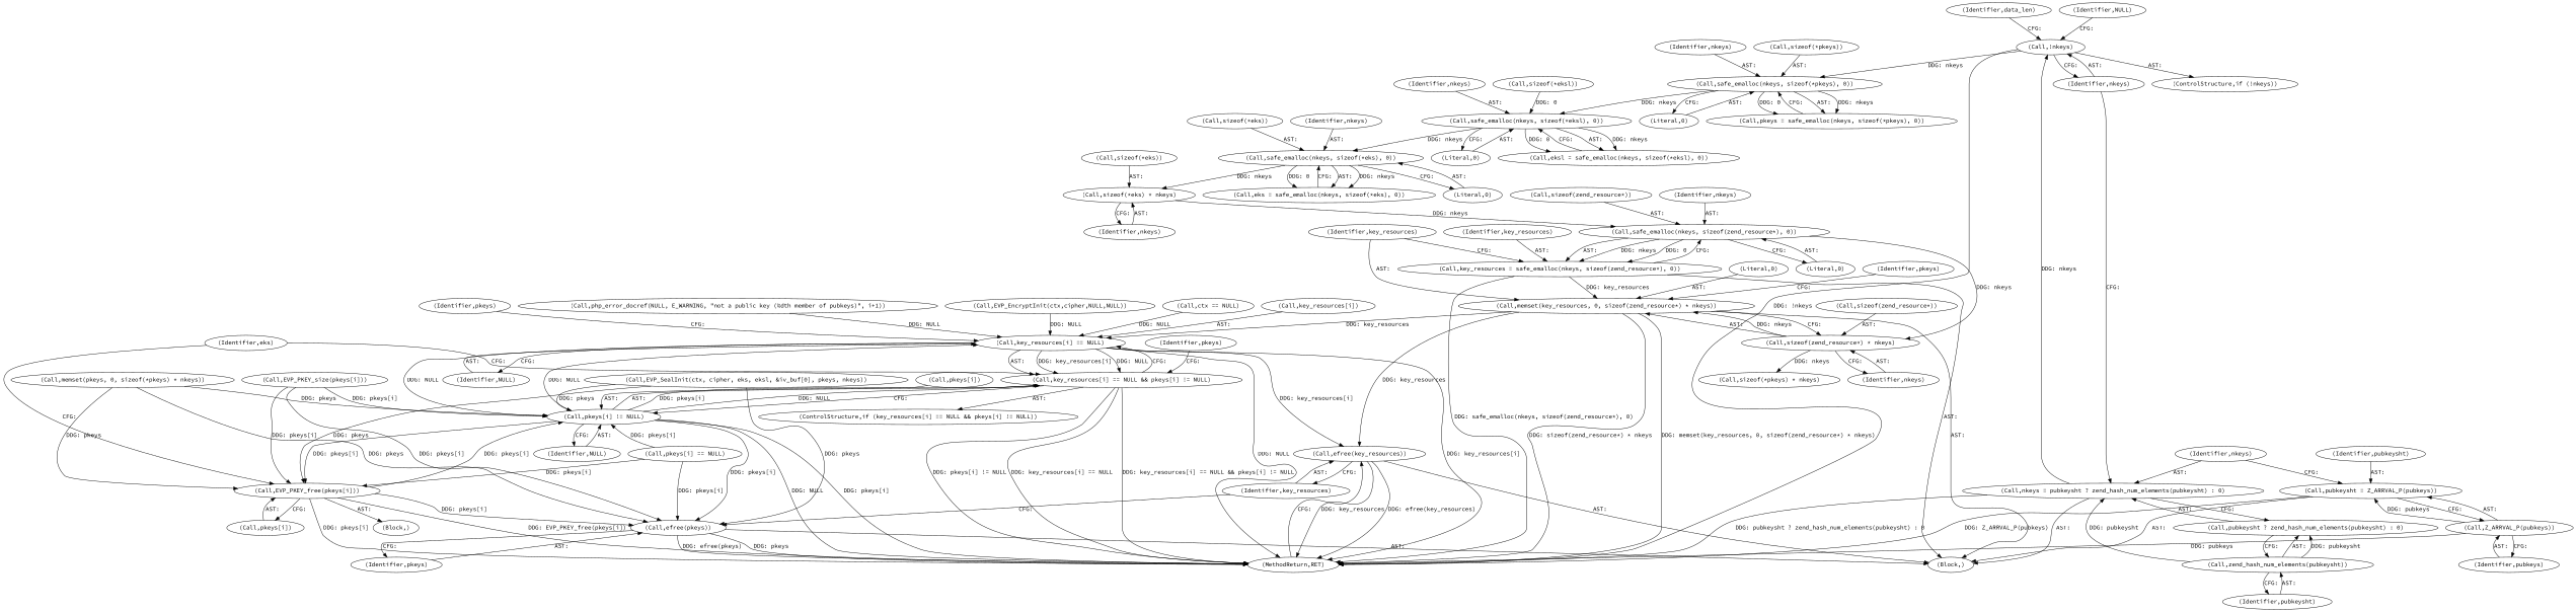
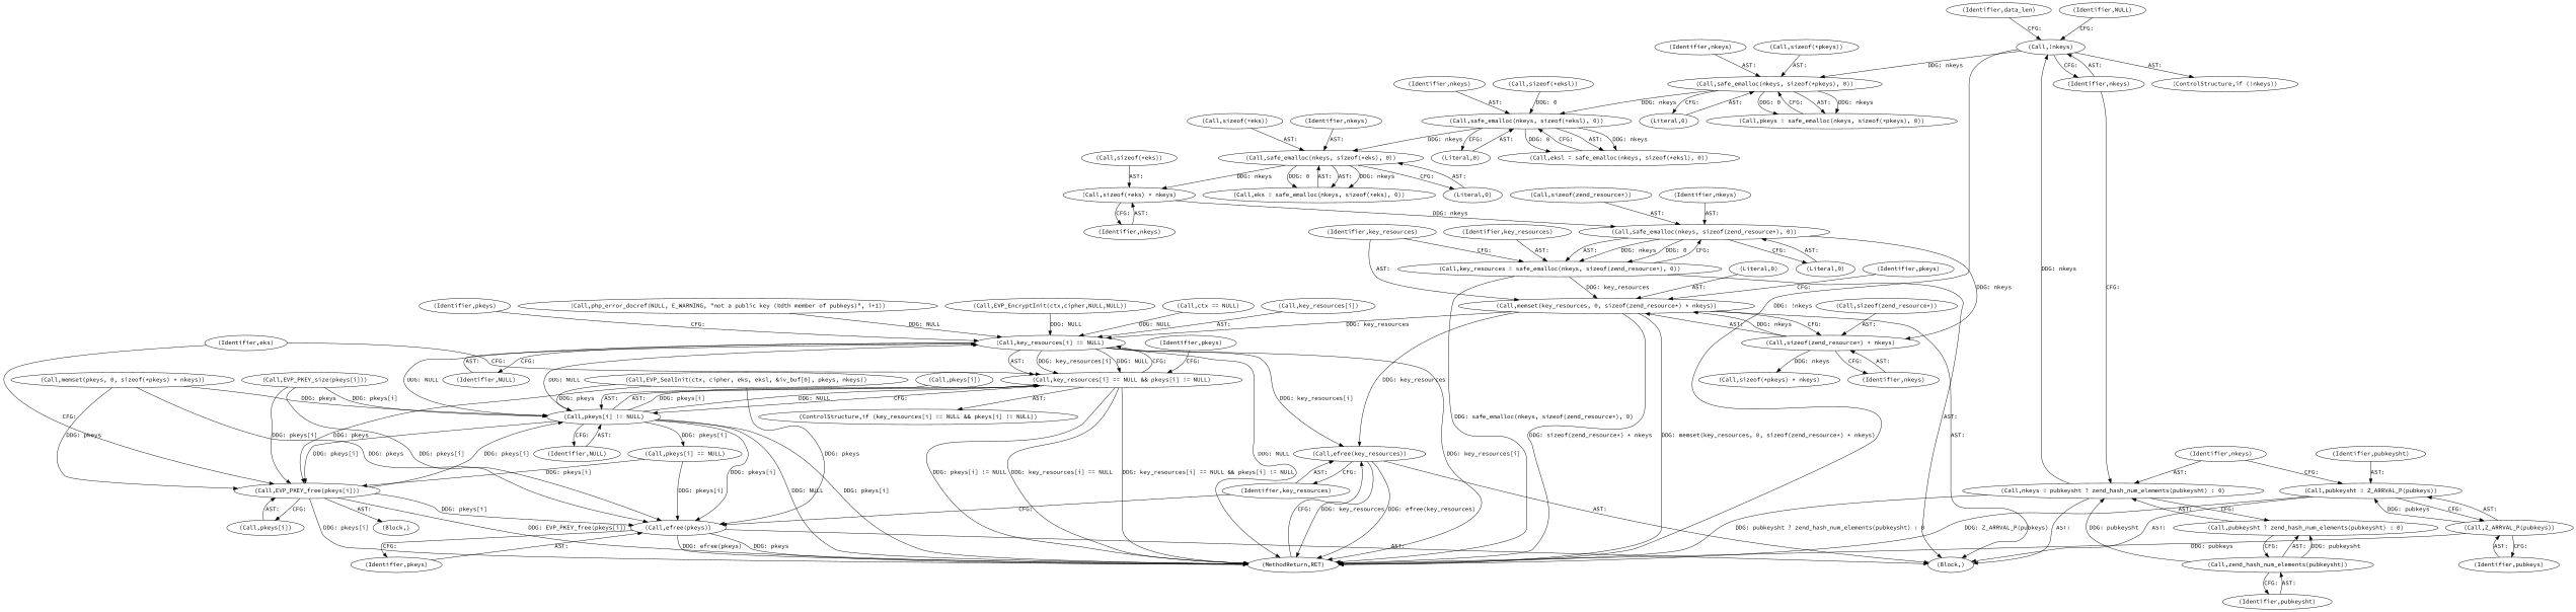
  digraph {
    fontname="Source Code Pro"
    node [fontname="Source Code Pro"]
    edge [fontname="Source Code Pro"]
    n1 [label="(Call,memset(key_resources, 0, sizeof(zend_resource*) * nkeys))"]
    n2 [label="(Call,sizeof(zend_resource*) * nkeys)"]
    n3 [label="(Call,key_resources[i] == NULL)"]
    n4 [label="(Call,efree(key_resources))"]
    n5 [label="(Block,)"]
    n6 [label="(MethodReturn,RET)"]
    n7 [label="(Call,sizeof(*pkeys) * nkeys)"]
    n8 [label="(Identifier,nkeys)"]
    n9 [label="(Call,key_resources[i] == NULL && pkeys[i] != NULL)"]
    n10 [label="(Call,pkeys[i] != NULL)"]
    n11 [label="(Identifier,NULL)"]
    n12 [label="(Identifier,key_resources)"]
    n13 [label="(Call,key_resources = safe_emalloc(nkeys, sizeof(zend_resource*), 0))"]
    n14 [label="(Call,safe_emalloc(nkeys, sizeof(zend_resource*), 0))"]
    n15 [label="(Literal,0)"]
    n16 [label="(Call,sizeof(*eks) * nkeys)"]
    n17 [label="(Identifier,nkeys)"]
    n18 [label="(Call,safe_emalloc(nkeys, sizeof(*eks), 0))"]
    n19 [label="(Call,eks = safe_emalloc(nkeys, sizeof(*eks), 0))"]
    n20 [label="(Literal,0)"]
    n21 [label="(Call,safe_emalloc(nkeys, sizeof(*eksl), 0))"]
    n22 [label="(Literal,0)"]
    n23 [label="(Call,eksl = safe_emalloc(nkeys, sizeof(*eksl), 0))"]
    n24 [label="(Call,safe_emalloc(nkeys, sizeof(*pkeys), 0))"]
    n25 [label="(Literal,0)"]
    n26 [label="(Call,pkeys = safe_emalloc(nkeys, sizeof(*pkeys), 0))"]
    n27 [label="(Call,!nkeys)"]
    n28 [label="(ControlStructure,if (!nkeys))"]
    n29 [label="(Identifier,nkeys)"]
    n30 [label="(Call,nkeys = pubkeysht ? zend_hash_num_elements(pubkeysht) : 0)"]
    n31 [label="(Call,pubkeysht ? zend_hash_num_elements(pubkeysht) : 0)"]
    n32 [label="(Call,zend_hash_num_elements(pubkeysht))"]
    n33 [label="(Identifier,pubkeysht)"]
    n34 [label="(Call,pubkeysht = Z_ARRVAL_P(pubkeys))"]
    n35 [label="(Call,Z_ARRVAL_P(pubkeys))"]
    n36 [label="(Identifier,pubkeys)"]
    n37 [label="(ControlStructure,if (key_resources[i] == NULL && pkeys[i] != NULL))"]
    n38 [label="(Call,EVP_PKEY_free(pkeys[i]))"]
    n39 [label="(Call,efree(pkeys))"]
    n40 [label="(Identifier,NULL)"]
    n41 [label="(Block,)"]
    n42 [label="(Call,pkeys[i])"]
    n43 [label="(Identifier,pkeys)"]
    n44 [label="(Literal,0)"]
    n45 [label="(Call,sizeof(*eks))"]
    n46 [label="(Identifier,data_len)"]
    n47 [label="(Call,sizeof(zend_resource*))"]
    n48 [label="(Call,key_resources[i])"]
    n49 [label="(Identifier,pkeys)"]
    n50 [label="(Call,php_error_docref(NULL, E_WARNING, \"not a public key (%dth member of pubkeys)\", i+1))"]
    n51 [label="(Identifier,nkeys)"]
    n52 [label="(Identifier,nkeys)"]
    n53 [label="(Call,EVP_SealInit(ctx, cipher, eks, eksl, &iv_buf[0], pkeys, nkeys))"]
    n54 [label="(Identifier,pubkeysht)"]
    n55 [label="(Identifier,nkeys)"]
    n56 [label="(Identifier,eks)"]
    n57 [label="(Call,EVP_EncryptInit(ctx,cipher,NULL,NULL))"]
    n58 [label="(Identifier,pkeys)"]
    n59 [label="(Call,pkeys[i])"]
    n60 [label="(Call,sizeof(*eks))"]
    n61 [label="(Call,sizeof(*pkeys))"]
    n62 [label="(Identifier,nkeys)"]
    n63 [label="(Call,ctx == NULL)"]
    n64 [label="(Identifier,nkeys)"]
    n65 [label="(Identifier,pkeys)"]
    n66 [label="(Call,memset(pkeys, 0, sizeof(*pkeys) * nkeys))"]
    n67 [label="(Call,EVP_PKEY_size(pkeys[i]))"]
    n68 [label="(Identifier,NULL)"]
    n69 [label="(Identifier,key_resources)"]
    n70 [label="(Identifier,key_resources)"]
    n71 [label="(Call,sizeof(zend_resource*))"]
    n72 [label="(Call,pkeys[i] == NULL)"]
    n73 [label="(Call,sizeof(*eksl))"]
    n1 -> n2 [label="CFG: "]
    n1 -> n3 [label="DDG: key_resources"]
    n1 -> n4 [label="DDG: key_resources"]
    n1 -> n5 [label="AST: "]
    n1 -> n6 [label="DDG: memset(key_resources, 0, sizeof(zend_resource*) * nkeys)"]
    n1 -> n6 [label="DDG: sizeof(zend_resource*) * nkeys"]
    n2 -> n1 [label="AST: "]
    n2 -> n1 [label="DDG: nkeys"]
    n2 -> n7 [label="DDG: nkeys"]
    n2 -> n8 [label="CFG: "]
    n3 -> n4 [label="DDG: key_resources[i]"]
    n3 -> n6 [label="DDG: NULL"]
    n3 -> n6 [label="DDG: key_resources[i]"]
    n3 -> n9 [label="AST: "]
    n3 -> n9 [label="DDG: key_resources[i]"]
    n3 -> n9 [label="DDG: NULL"]
    n3 -> n10 [label="DDG: NULL"]
    n3 -> n11 [label="CFG: "]
    n4 -> n5 [label="AST: "]
    n4 -> n6 [label="DDG: key_resources"]
    n4 -> n6 [label="DDG: efree(key_resources)"]
    n4 -> n12 [label="CFG: "]
    n6 -> n4 [label="CFG: "]
    n8 -> n2 [label="AST: "]
    n9 -> n3 [label="CFG: "]
    n9 -> n6 [label="DDG: key_resources[i] == NULL"]
    n9 -> n6 [label="DDG: key_resources[i] == NULL && pkeys[i] != NULL"]
    n9 -> n6 [label="DDG: pkeys[i] != NULL"]
    n9 -> n10 [label="CFG: "]
    n9 -> n37 [label="AST: "]
    n10 -> n3 [label="DDG: NULL"]
    n10 -> n6 [label="DDG: NULL"]
    n10 -> n6 [label="DDG: pkeys[i]"]
    n10 -> n9 [label="AST: "]
    n10 -> n9 [label="DDG: pkeys[i]"]
    n10 -> n9 [label="DDG: NULL"]
    n10 -> n38 [label="DDG: pkeys[i]"]
    n10 -> n39 [label="DDG: pkeys[i]"]
    n10 -> n40 [label="CFG: "]
    n11 -> n3 [label="AST: "]
    n12 -> n4 [label="AST: "]
    n12 -> n39 [label="CFG: "]
    n13 -> n1 [label="DDG: key_resources"]
    n13 -> n5 [label="AST: "]
    n13 -> n6 [label="DDG: safe_emalloc(nkeys, sizeof(zend_resource*), 0)"]
    n13 -> n14 [label="CFG: "]
    n14 -> n2 [label="DDG: nkeys"]
    n14 -> n13 [label="AST: "]
    n14 -> n13 [label="DDG: nkeys"]
    n14 -> n13 [label="DDG: 0"]
    n14 -> n15 [label="CFG: "]
    n15 -> n14 [label="AST: "]
    n16 -> n14 [label="DDG: nkeys"]
    n16 -> n17 [label="CFG: "]
    n17 -> n16 [label="AST: "]
    n18 -> n16 [label="DDG: nkeys"]
    n18 -> n19 [label="AST: "]
    n18 -> n19 [label="DDG: nkeys"]
    n18 -> n19 [label="DDG: 0"]
    n18 -> n20 [label="CFG: "]
-   n19 -> n18 [label="CFG: "]
+   n19 -> n18 [label="AST: "]
    n20 -> n18 [label="AST: "]
    n21 -> n18 [label="DDG: nkeys"]
    n21 -> n22 [label="CFG: "]
    n21 -> n23 [label="AST: "]
    n21 -> n23 [label="DDG: nkeys"]
    n21 -> n23 [label="DDG: 0"]
    n22 -> n21 [label="AST: "]
    n23 -> n21 [label="CFG: "]
    n24 -> n21 [label="DDG: nkeys"]
    n24 -> n25 [label="CFG: "]
    n24 -> n26 [label="AST: "]
    n24 -> n26 [label="DDG: nkeys"]
    n24 -> n26 [label="DDG: 0"]
    n25 -> n24 [label="AST: "]
    n26 -> n24 [label="CFG: "]
    n27 -> n6 [label="DDG: !nkeys"]
    n27 -> n24 [label="DDG: nkeys"]
    n27 -> n28 [label="AST: "]
    n27 -> n29 [label="CFG: "]
    n29 -> n27 [label="AST: "]
    n29 -> n30 [label="CFG: "]
    n30 -> n5 [label="AST: "]
    n30 -> n6 [label="DDG: pubkeysht ? zend_hash_num_elements(pubkeysht) : 0"]
    n30 -> n27 [label="DDG: nkeys"]
    n30 -> n31 [label="CFG: "]
    n31 -> n30 [label="AST: "]
    n31 -> n32 [label="CFG: "]
    n32 -> n30 [label="DDG: pubkeysht"]
    n32 -> n31 [label="AST: "]
    n32 -> n31 [label="DDG: pubkeysht"]
    n32 -> n33 [label="CFG: "]
    n33 -> n32 [label="AST: "]
    n34 -> n5 [label="AST: "]
    n34 -> n6 [label="DDG: Z_ARRVAL_P(pubkeys)"]
    n34 -> n35 [label="CFG: "]
    n35 -> n6 [label="DDG: pubkeys"]
    n35 -> n34 [label="AST: "]
    n35 -> n34 [label="DDG: pubkeys"]
    n35 -> n36 [label="CFG: "]
    n36 -> n35 [label="AST: "]
    n38 -> n6 [label="DDG: EVP_PKEY_free(pkeys[i])"]
    n38 -> n6 [label="DDG: pkeys[i]"]
    n38 -> n10 [label="DDG: pkeys[i]"]
    n38 -> n39 [label="DDG: pkeys[i]"]
    n38 -> n41 [label="AST: "]
    n38 -> n42 [label="CFG: "]
    n39 -> n5 [label="AST: "]
    n39 -> n6 [label="DDG: efree(pkeys)"]
    n39 -> n6 [label="DDG: pkeys"]
    n39 -> n43 [label="CFG: "]
    n40 -> n10 [label="AST: "]
    n42 -> n38 [label="AST: "]
    n43 -> n39 [label="AST: "]
    n44 -> n1 [label="AST: "]
    n45 -> n18 [label="AST: "]
    n46 -> n27 [label="CFG: "]
    n47 -> n14 [label="AST: "]
    n48 -> n3 [label="AST: "]
    n49 -> n3 [label="CFG: "]
    n50 -> n3 [label="DDG: NULL"]
    n51 -> n24 [label="AST: "]
    n52 -> n21 [label="AST: "]
    n53 -> n10 [label="DDG: pkeys"]
    n53 -> n38 [label="DDG: pkeys"]
    n53 -> n39 [label="DDG: pkeys"]
    n54 -> n34 [label="AST: "]
    n55 -> n18 [label="AST: "]
    n56 -> n9 [label="CFG: "]
    n56 -> n38 [label="CFG: "]
    n57 -> n3 [label="DDG: NULL"]
    n58 -> n1 [label="CFG: "]
    n59 -> n10 [label="AST: "]
    n60 -> n16 [label="AST: "]
    n61 -> n24 [label="AST: "]
    n62 -> n30 [label="AST: "]
    n62 -> n34 [label="CFG: "]
    n63 -> n3 [label="DDG: NULL"]
    n64 -> n14 [label="AST: "]
    n65 -> n9 [label="CFG: "]
    n66 -> n10 [label="DDG: pkeys"]
    n66 -> n38 [label="DDG: pkeys"]
    n66 -> n39 [label="DDG: pkeys"]
    n67 -> n10 [label="DDG: pkeys[i]"]
    n67 -> n38 [label="DDG: pkeys[i]"]
    n67 -> n39 [label="DDG: pkeys[i]"]
    n68 -> n27 [label="CFG: "]
    n69 -> n1 [label="AST: "]
    n69 -> n13 [label="CFG: "]
    n70 -> n13 [label="AST: "]
    n71 -> n2 [label="AST: "]
-   n72 -> n10 [label="DDG: pkeys[i]"]
+   n10 -> n72 [label="DDG: pkeys[i]"]
    n72 -> n38 [label="DDG: pkeys[i]"]
    n72 -> n39 [label="DDG: pkeys[i]"]
    n73 -> n21 [label="DDG: 0"]
  }
